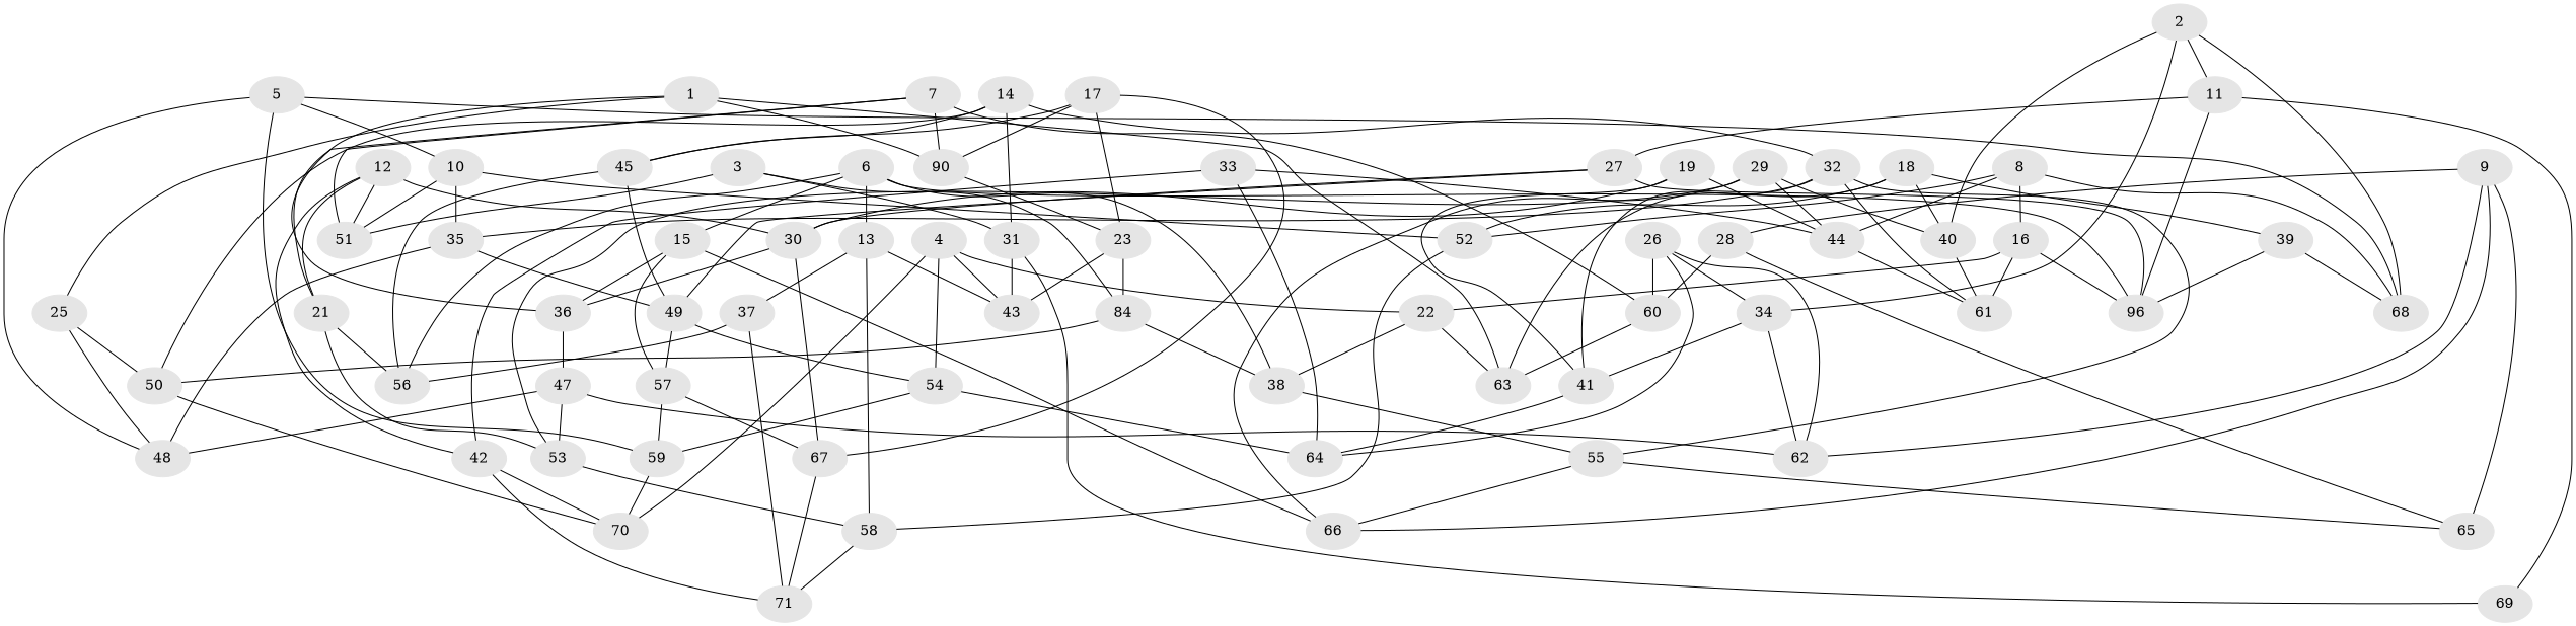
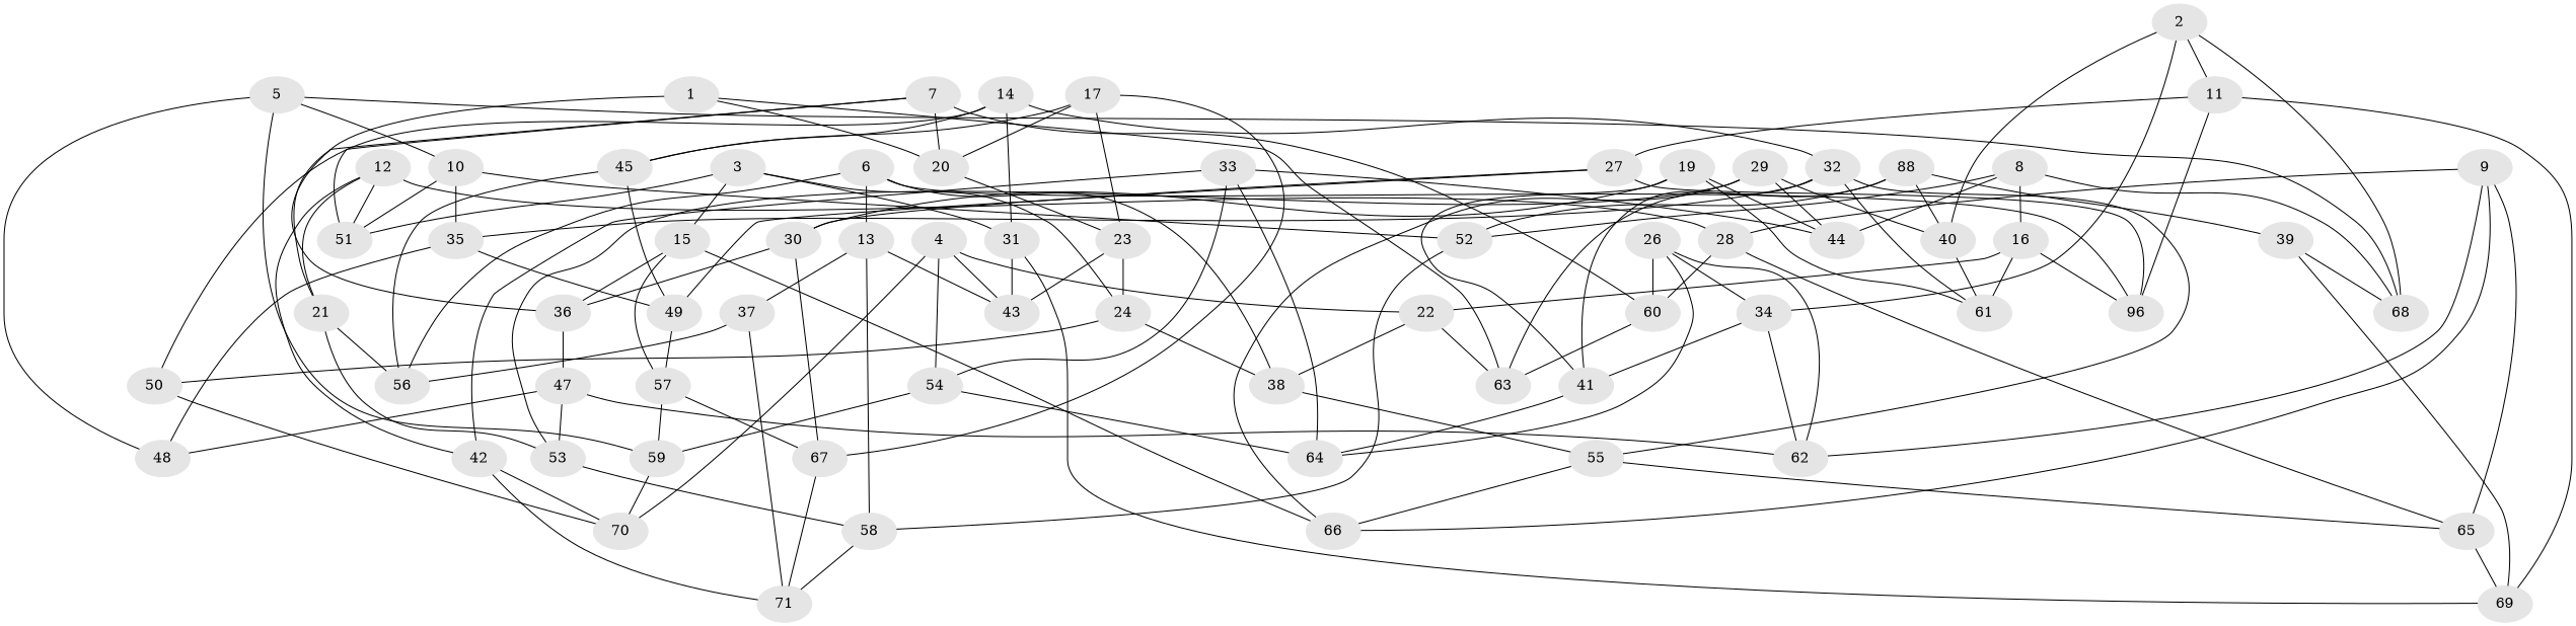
  graph {
    node [color=gray90 style=filled]
    1
-   20 [label=90]
-   25
+   20
    36
    63
    23
    48
    50
    47
    2
    11
    34
    40
    68
    n15 [label=96]
    27
    69
    62
    41
    61
    3
    15
-   24 [label=84]
+   24
    31
    51
    66
    57
    38
    43
    4
    22
    54
    70
    59
    64
    5
    10
    52
    35
    6
    13
    56
    37
    58
    55
    7
    21
    60
    53
    8
    16
    44
    9
    28
    65
    49
    30
    12
    42
    71
    14
    32
    45
    67
    17
-   18
+   18 [label=88]
    39
    19
    26
    29
    33
    1 -- 20
-   1 -- 25
    1 -- 36
    1 -- 63
    20 -- 23
-   25 -- 48
-   25 -- 50
    36 -- 47
    23 -- 24
    23 -- 43
    50 -- 70
    47 -- 48
    47 -- 62
    47 -- 53
    2 -- 11
    2 -- 34
    2 -- 40
    2 -- 68
    11 -- n15
    11 -- 27
    11 -- 69
    34 -- 62
    34 -- 41
    40 -- 61
    27 -- n15
    27 -- 49
    27 -- 30
    41 -- 64
-   6 -- 15
+   3 -- 15
    3 -- 24
    3 -- 31
    3 -- 51
    15 -- 36
    15 -- 66
    15 -- 57
    24 -- 50
    24 -- 38
    31 -- 69
    31 -- 43
    57 -- 59
    57 -- 67
    38 -- 55
    4 -- 43
    4 -- 22
    4 -- 54
    4 -- 70
    22 -- 63
    22 -- 38
    54 -- 59
    54 -- 64
    59 -- 70
    5 -- 48
    5 -- 68
    5 -- 59
    5 -- 10
    10 -- 51
    10 -- 52
    10 -- 35
    52 -- 58
    35 -- 48
    35 -- 49
    6 -- n15
    6 -- 38
    6 -- 13
    6 -- 56
    13 -- 43
    13 -- 37
    13 -- 58
    37 -- 56
    37 -- 71
    58 -- 71
    55 -- 66
    55 -- 65
    7 -- 20
    7 -- 51
    7 -- 21
    7 -- 60
    21 -- 56
    21 -- 53
    60 -- 63
    53 -- 58
    8 -- 68
    8 -- 52
    8 -- 16
    8 -- 44
    16 -- n15
    16 -- 61
    16 -- 22
    9 -- 62
    9 -- 66
    9 -- 28
    9 -- 65
    28 -- 60
    28 -- 65
+   65 -- 69
    49 -- 57
    30 -- 36
    30 -- 67
    12 -- 51
    12 -- 21
-   12 -- 30
+   12 -- 28
    12 -- 42
    42 -- 70
    42 -- 71
    14 -- 50
    14 -- 31
    14 -- 32
    14 -- 45
    32 -- 41
    32 -- 61
    32 -- 35
    32 -- 55
    45 -- 56
    45 -- 49
    67 -- 71
    17 -- 20
    17 -- 23
    17 -- 45
    17 -- 67
    18 -- 63
    18 -- 40
    18 -- 52
    18 -- 39
    39 -- 68
-   39 -- n15
+   39 -- 69
    19 -- 41
-   44 -- 61
+   19 -- 61
    19 -- 44
    19 -- 30
    26 -- 34
    26 -- 62
    26 -- 64
    26 -- 60
    29 -- 40
    29 -- 66
    29 -- 53
    29 -- 44
-   49 -- 54
+   33 -- 54
    33 -- 64
    33 -- 44
    33 -- 42
  }
